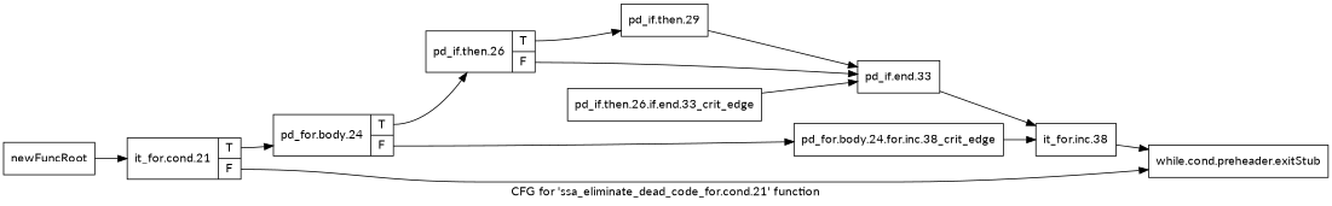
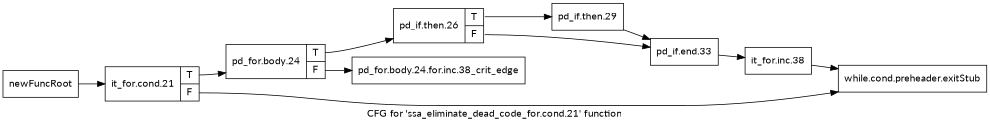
  digraph {
    fontname=Lato
    label="CFG for 'ssa_eliminate_dead_code_for.cond.21' function"
    rankdir=LR
    node [fontname=Lato shape=record]
    edge [fontname=Lato]
    n1 [label="{newFuncRoot}"]
    n2 [label="{it_for.cond.21|{<s0>T|<s1>F}}"]
    n3 [label="{while.cond.preheader.exitStub}"]
    n4 [label="{pd_for.body.24|{<s0>T|<s1>F}}"]
    n5 [label="{pd_if.then.26|{<s0>T|<s1>F}}"]
    n6 [label="{pd_for.body.24.for.inc.38_crit_edge}"]
    n7 [label="{pd_if.then.29}"]
    n8 [label="{pd_if.end.33}"]
    n9 [label="{it_for.inc.38}"]
-   n10 [label="{pd_if.then.26.if.end.33_crit_edge}"]
    n1 -> n2
    n2 -> n3 [tailport=s1]
    n2 -> n4 [tailport=s0]
    n4 -> n5 [tailport=s0]
    n4 -> n6 [tailport=s1]
    n5 -> n7 [tailport=s0]
    n5 -> n8 [tailport=s1]
-   n6 -> n9
    n7 -> n8
    n8 -> n9
    n9 -> n3
-   n10 -> n8
  }
